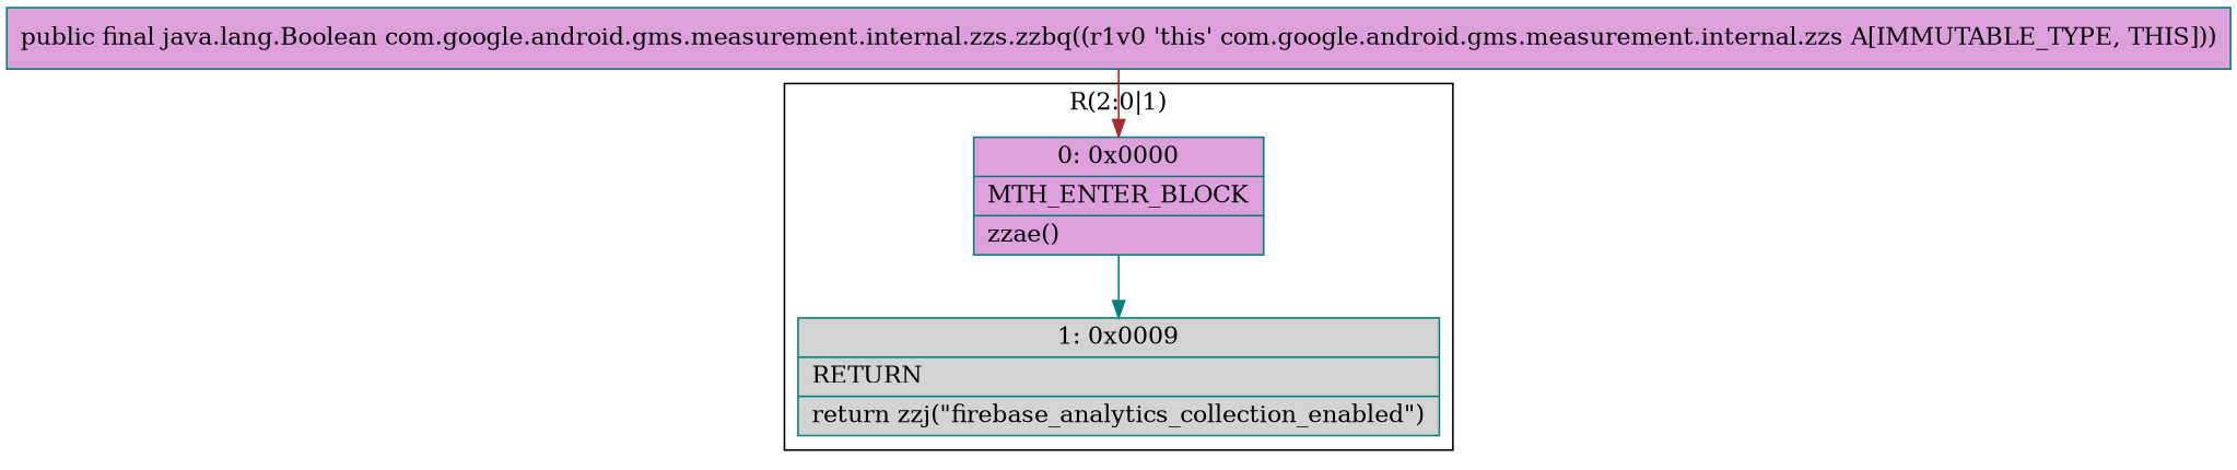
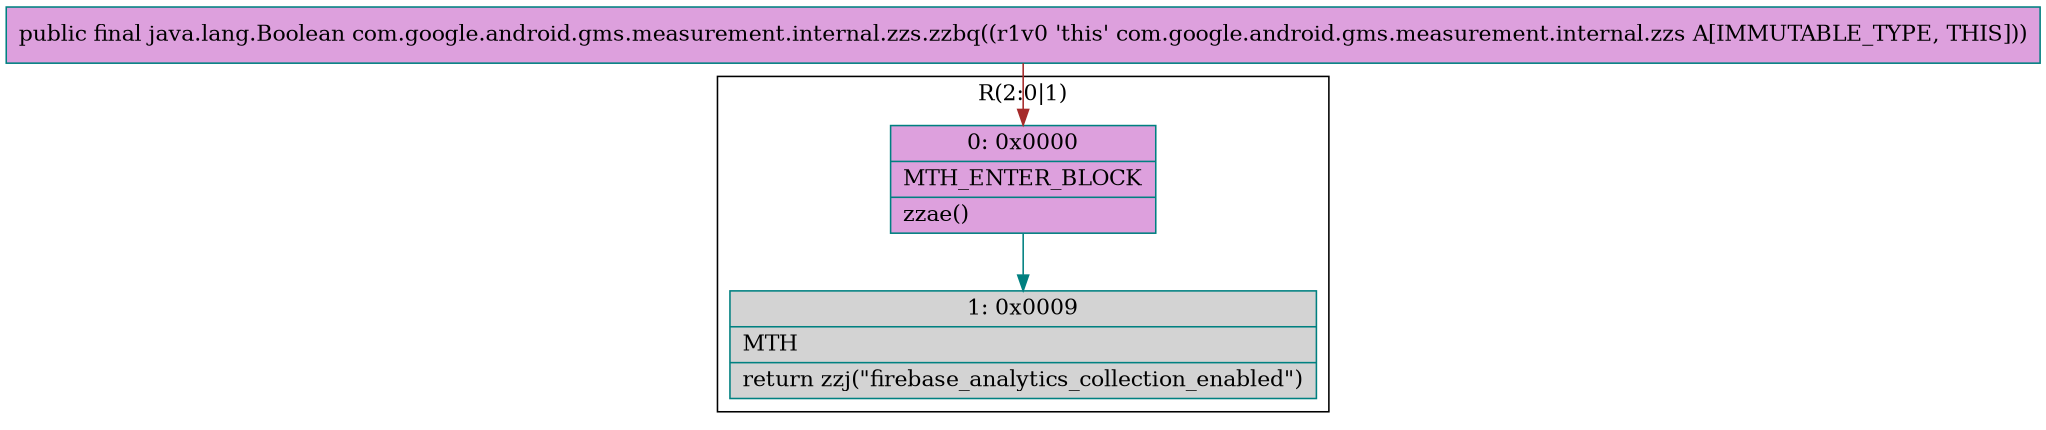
  digraph {
    node [color=teal shape=record style=filled fillcolor=plum]
    n1 [label="{0\:\ 0x0000|MTH_ENTER_BLOCK\l|zzae()\l}"]
-   n2 [label="{1\:\ 0x0009|RETURN\l|return zzj(\"firebase_analytics_collection_enabled\")\l}" fillcolor=lightgrey]
+   n2 [label="{1\:\ 0x0009|MTH\l|return zzj(\"firebase_analytics_collection_enabled\")\l}" fillcolor=lightgrey]
    n3 [label="{public final java.lang.Boolean com.google.android.gms.measurement.internal.zzs.zzbq((r1v0 'this' com.google.android.gms.measurement.internal.zzs A[IMMUTABLE_TYPE, THIS])) }"]
    subgraph cluster_1 {
      label="R(2:0|1)"
      n1
      n2
    }
    n1 -> n2 [color=teal]
    n3 -> n1 [color=brown]
  }
